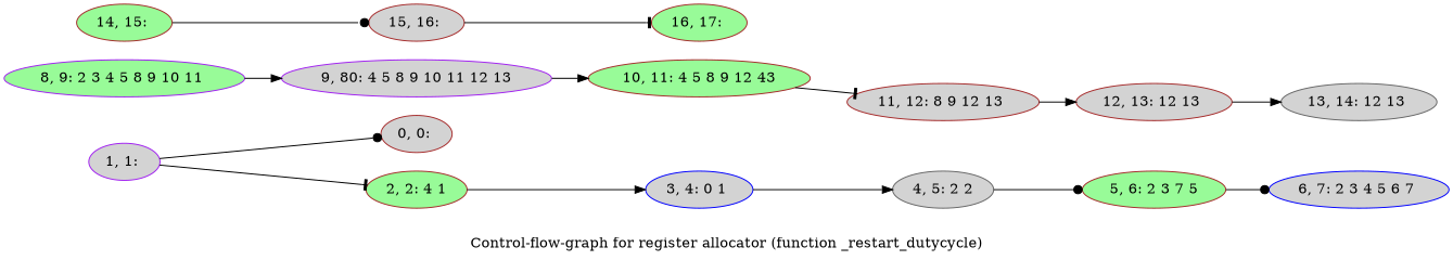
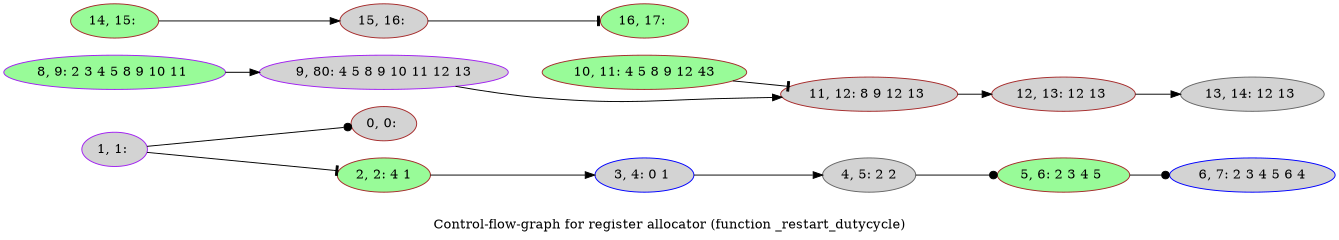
  digraph {
    label="Control-flow-graph for register allocator (function _restart_dutycycle)"
    rankdir=LR
    node [color=brown fillcolor=lightgrey style=filled]
    edge [arrowhead=normal]
    n1 [label="0, 0: "]
    n2 [color=purple label="1, 1: "]
    n3 [fillcolor=palegreen label="2, 2: 4 1"]
    n4 [color=blue label="3, 4: 0 1 "]
    n5 [color=gray40 label="4, 5: 2 2"]
-   n6 [fillcolor=palegreen label="5, 6: 2 3 7 5"]
-   n7 [color=blue label="6, 7: 2 3 4 5 6 7 "]
+   n6 [fillcolor=palegreen label="5, 6: 2 3 4 5 "]
+   n7 [color=blue label="6, 7: 2 3 4 5 6 4"]
    n8 [color=purple fillcolor=palegreen label="8, 9: 2 3 4 5 8 9 10 11 "]
    n9 [color=purple label="9, 80: 4 5 8 9 10 11 12 13"]
    n10 [fillcolor=palegreen label="10, 11: 4 5 8 9 12 43"]
    n11 [label="11, 12: 8 9 12 13 "]
    n12 [label="12, 13: 12 13 "]
    n13 [color=gray40 label="13, 14: 12 13 "]
    n14 [fillcolor=palegreen label="14, 15: "]
    n15 [label="15, 16: "]
    n16 [fillcolor=palegreen label="16, 17: "]
    n2 -> n1 [arrowhead=dot]
    n2 -> n3 [arrowhead=tee]
    n3 -> n4
    n4 -> n5
    n5 -> n6 [arrowhead=dot]
    n6 -> n7 [arrowhead=dot]
    n8 -> n9
-   n9 -> n10
+   n9 -> n11
    n10 -> n11 [arrowhead=tee]
    n11 -> n12
    n12 -> n13
-   n14 -> n15 [arrowhead=dot]
+   n14 -> n15
    n15 -> n16 [arrowhead=tee]
  }
